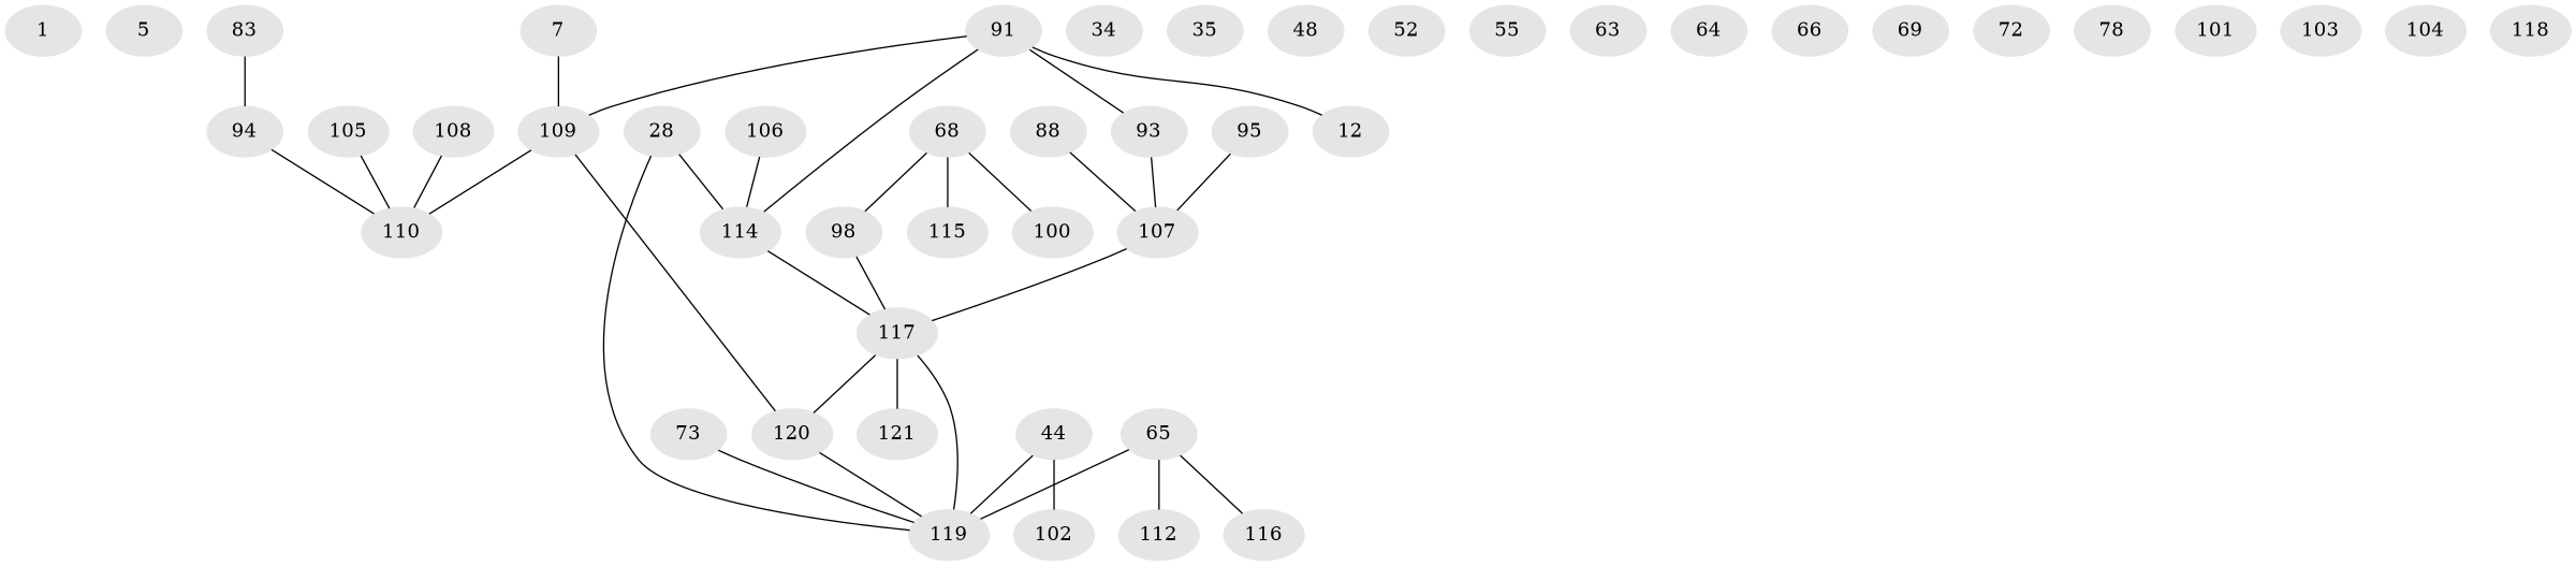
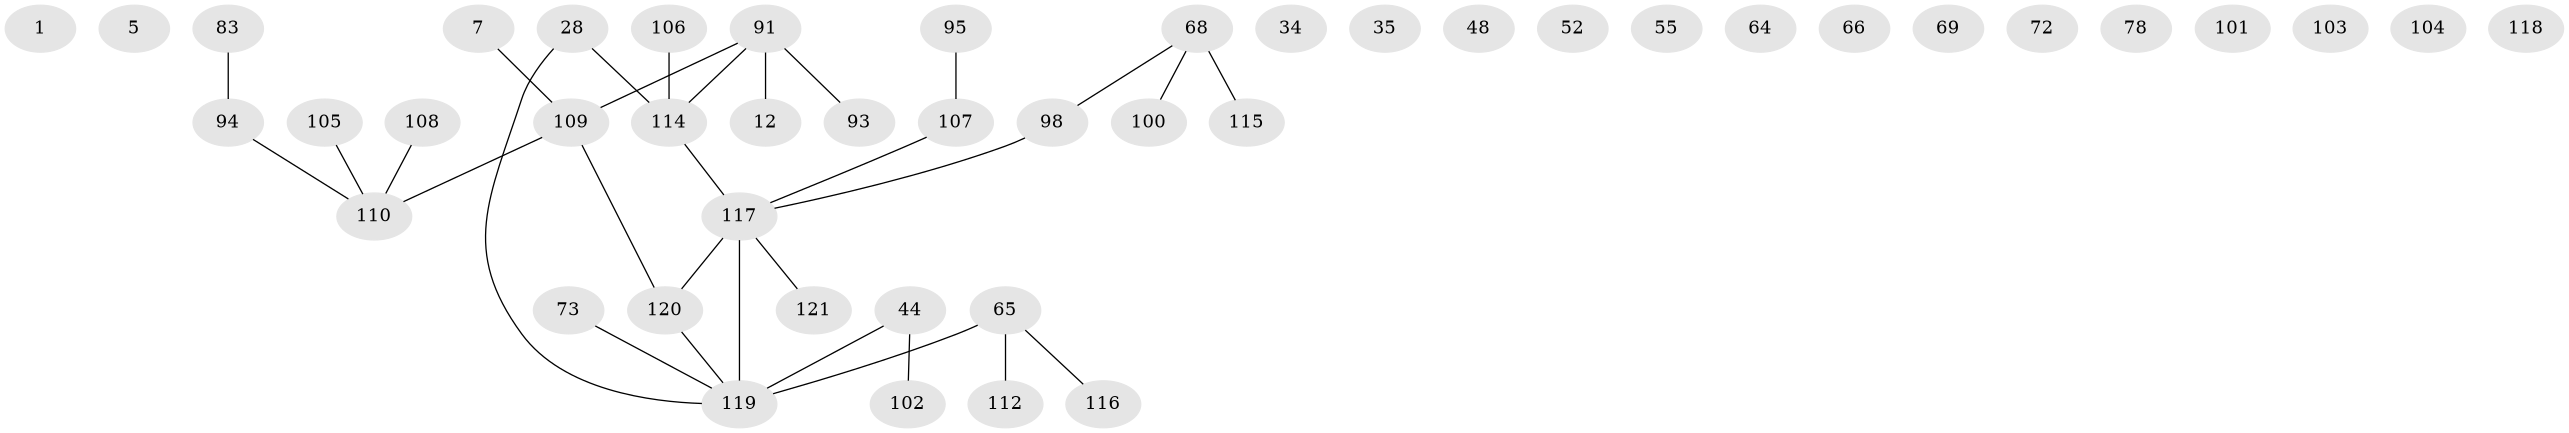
  graph {
    node [color=gray90 style=filled]
    1
    5
    109 [super="+70"]
    7
    28 [super="+26"]
    114 [super="+16+50+96"]
    119 [super="+12+113+81+58+74+89+47+111+76"]
    83 [super="+77"]
    94 [super="+59+87"]
    110 [super="+6+21"]
    120 [super="+90"]
    117 [super="+19+84+99"]
    34
    35
    44 [super="+22+37+41"]
    102
    48
    52
    55
-   63
    64
    65 [super="+30+53"]
    112
    116
    66
    98 [super="+17+29+46+80+86+82"]
    68
    100 [super="+23"]
    115 [super="+24"]
    69
    72
    73
    78
-   88
    107
    91 [super="+31+32"]
    n37 [label=12]
    93
    95
    121
    101
    103
    104
    105
    106 [super="+45+49"]
    108
    118
    109 -- 110
    109 -- 120
    7 -- 109
    28 -- 114
    28 -- 119
    114 -- 117
    83 -- 94 [weight=2]
    94 -- 110
    120 -- 119
    117 -- 119 [weight=2]
    117 -- 120
    117 -- 121
    44 -- 119
    44 -- 102
    65 -- 119
    65 -- 112
    65 -- 116
    98 -- 117
    68 -- 98
    68 -- 100
    68 -- 115 [weight=2]
    73 -- 119
-   88 -- 107
    107 -- 117
    91 -- 109
    91 -- 114
    91 -- n37
    91 -- 93
-   93 -- 107
    95 -- 107
    105 -- 110
    106 -- 114
    108 -- 110
  }
